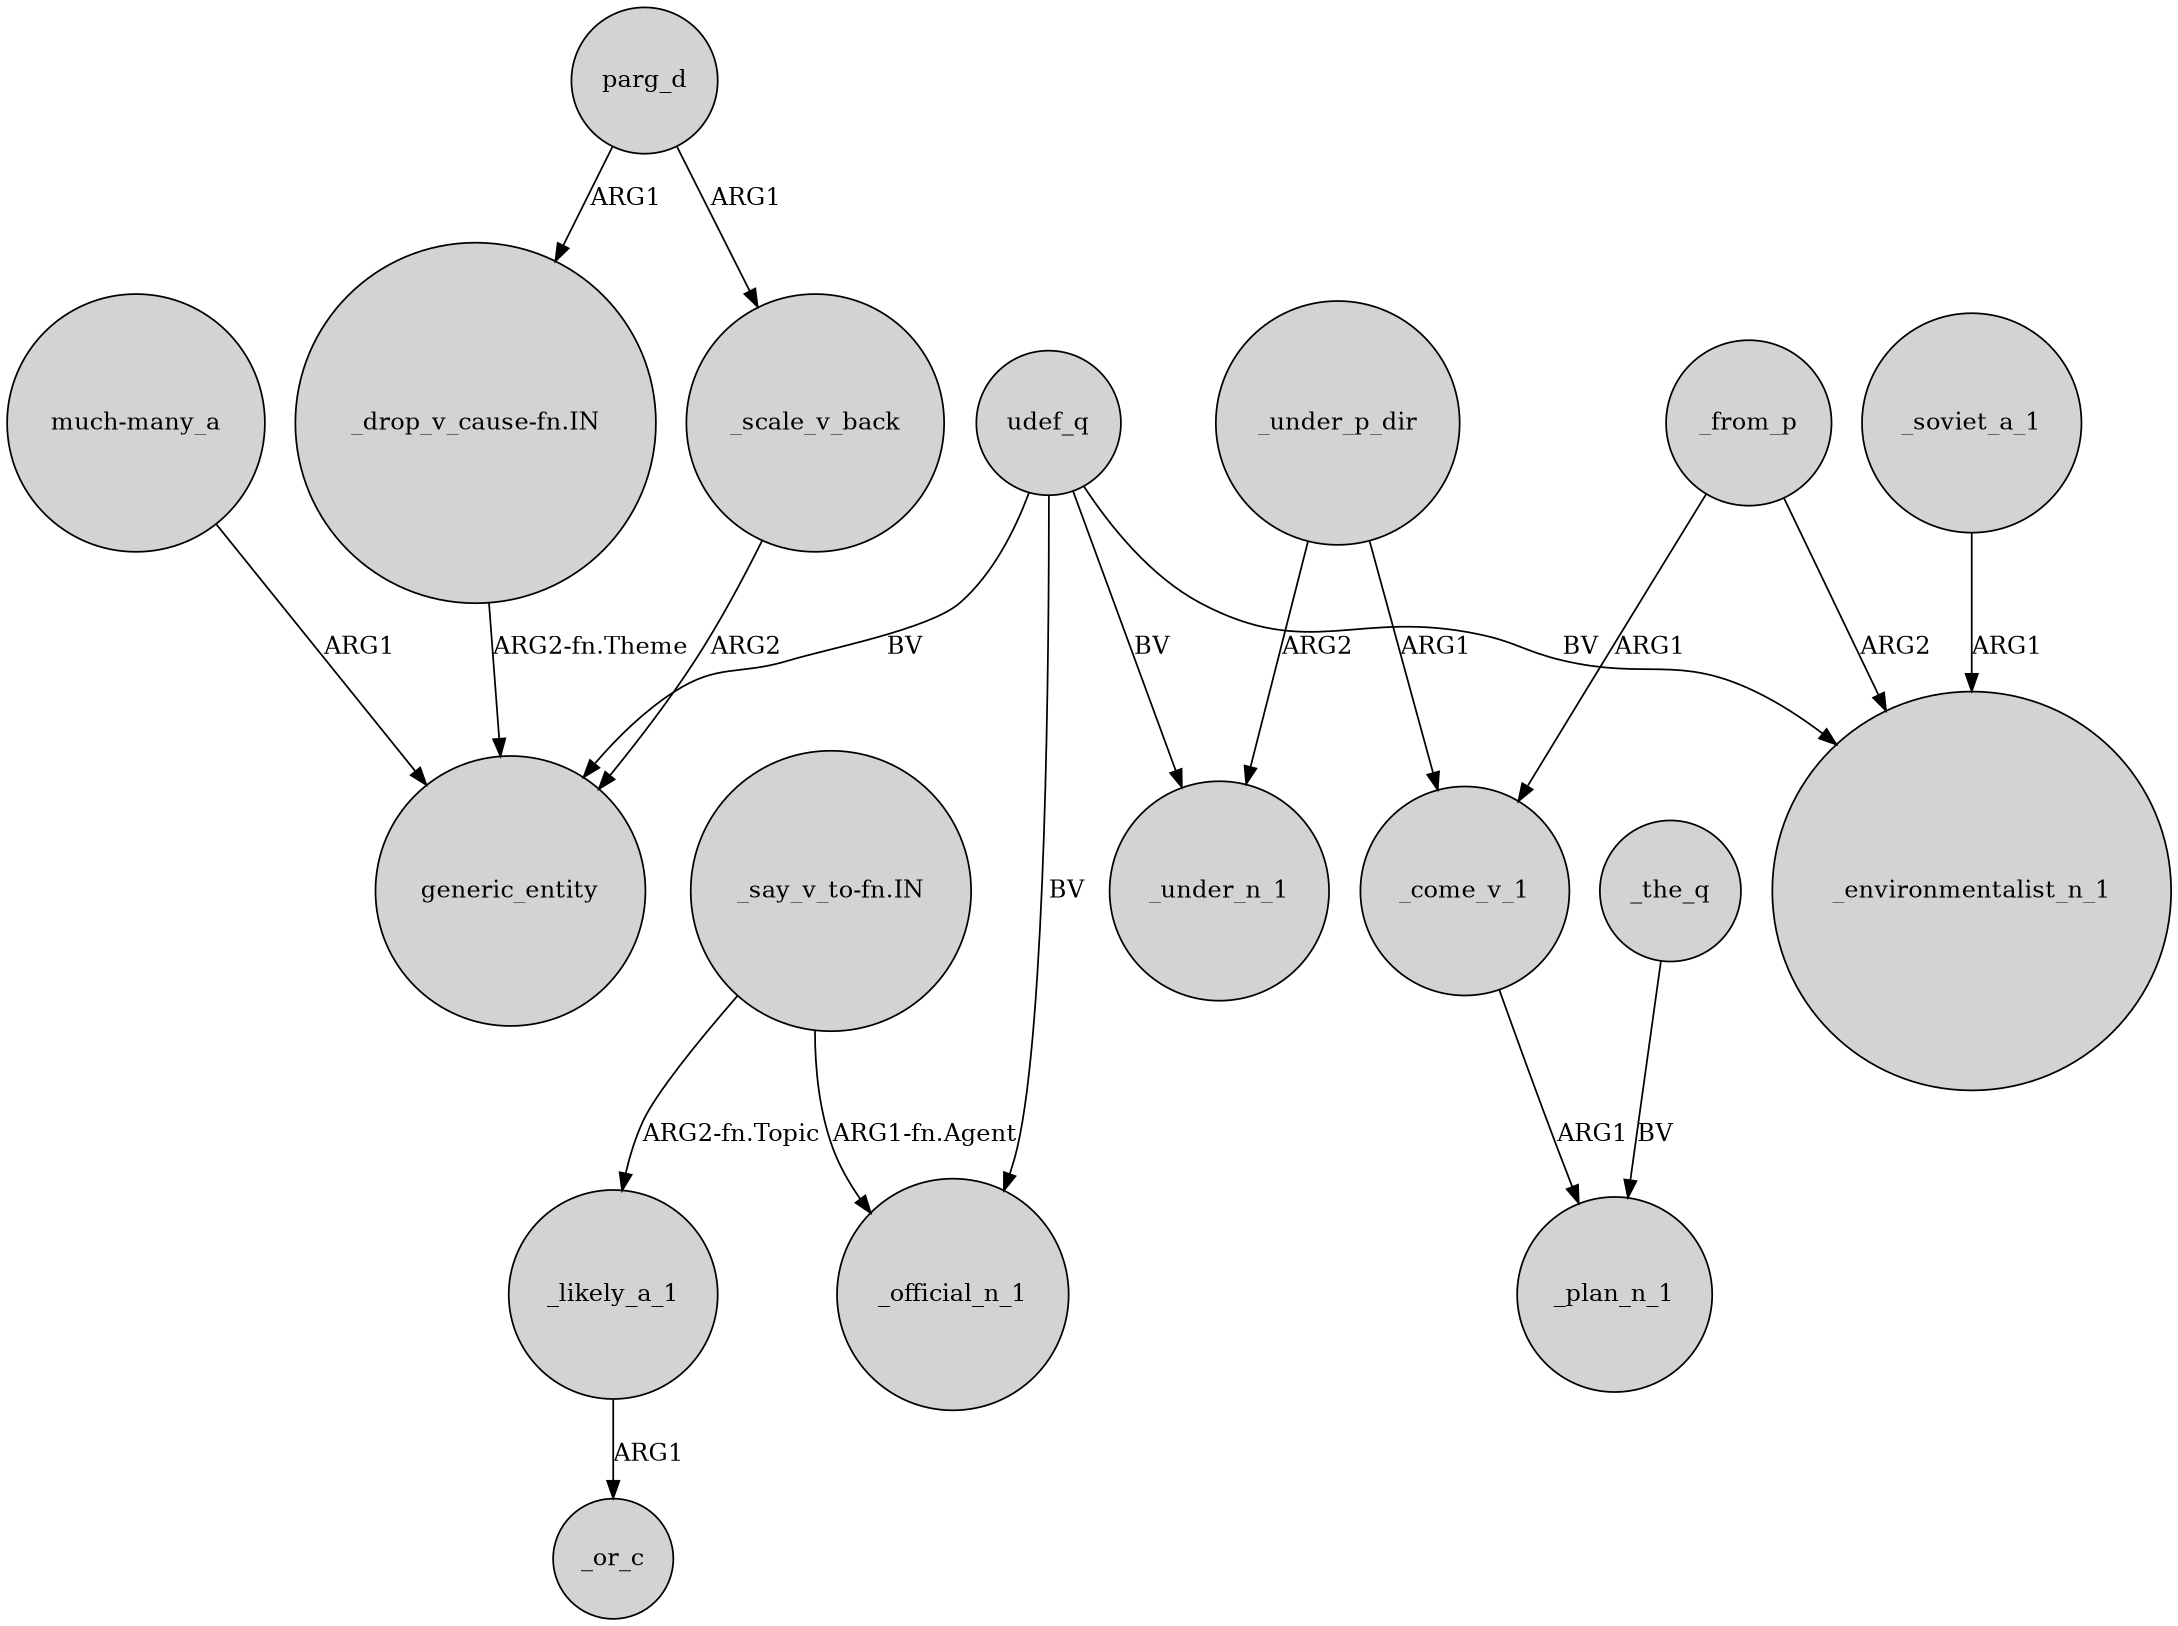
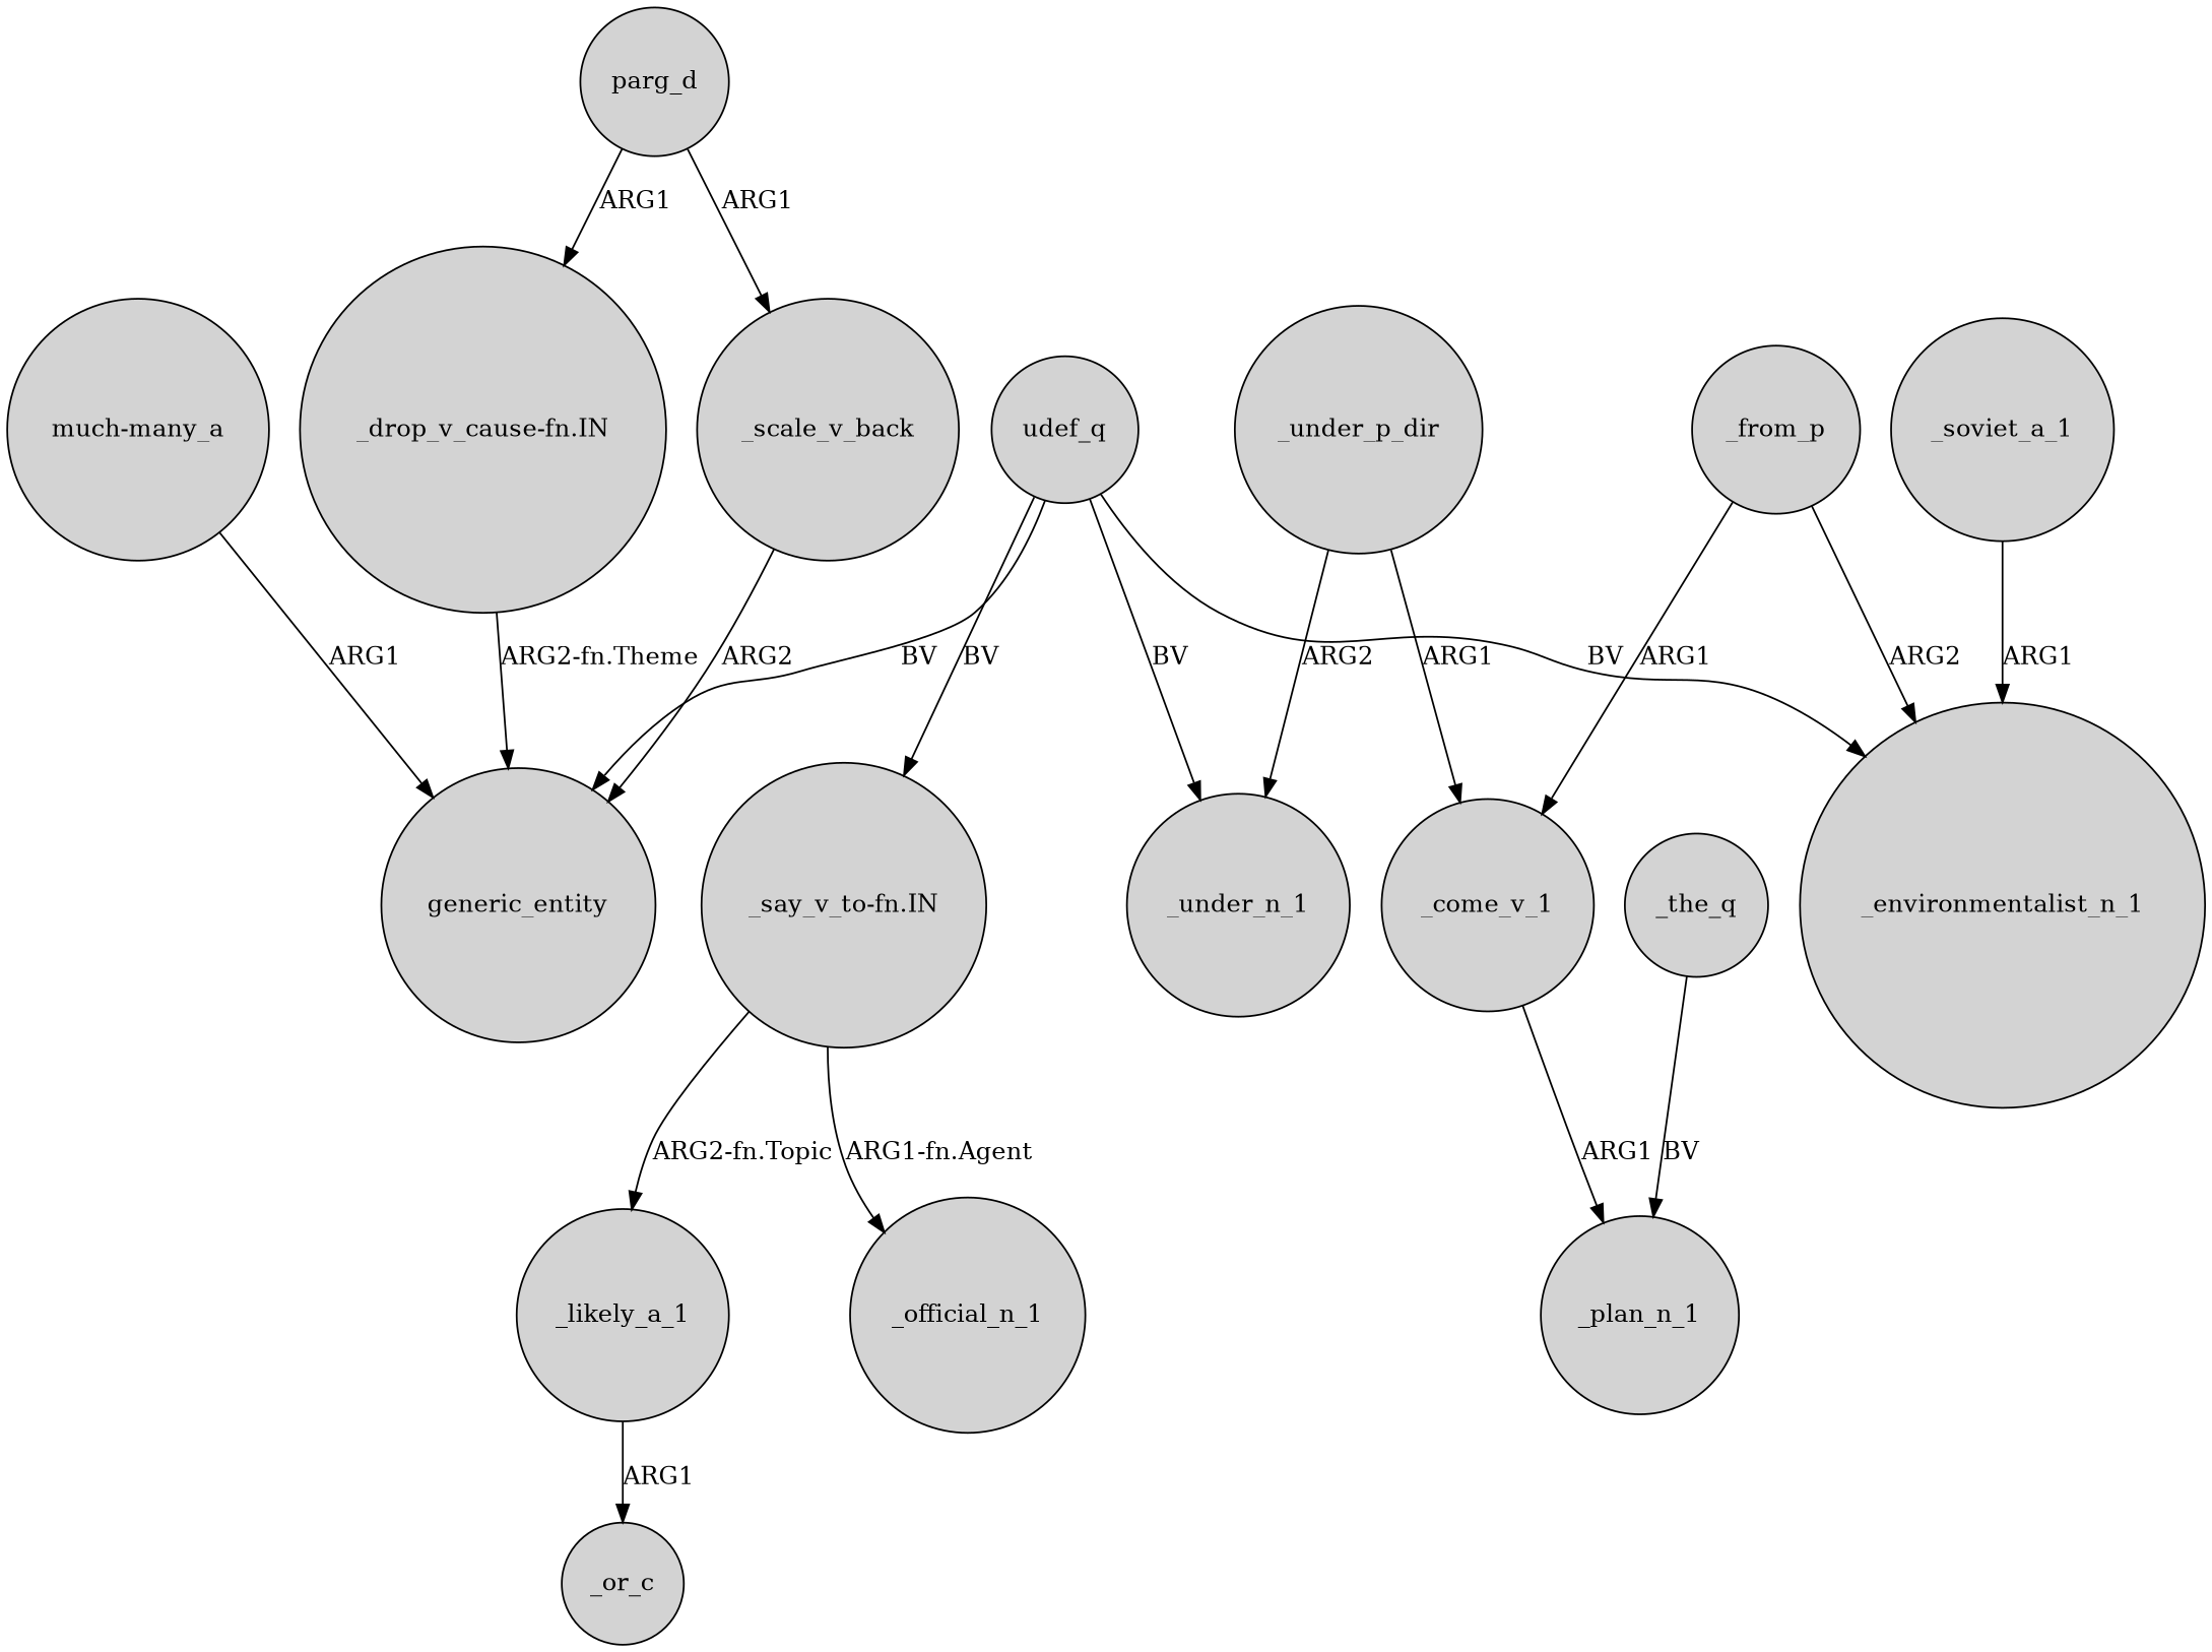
  digraph {
    node [shape=circle style=filled]
    udef_q
    generic_entity
    _official_n_1
    _environmentalist_n_1
    n5 [label=_under_n_1]
    "much-many_a"
    parg_d
    "_drop_v_cause-fn.IN"
    _scale_v_back
    _under_p_dir
    _come_v_1
    _plan_n_1
    "_say_v_to-fn.IN"
    _likely_a_1
    _or_c
    _soviet_a_1
    _the_q
    _from_p
    udef_q -> generic_entity [label=BV]
-   udef_q -> _official_n_1 [label=BV]
+   udef_q -> "_say_v_to-fn.IN" [label=BV]
    udef_q -> _environmentalist_n_1 [label=BV]
    udef_q -> n5 [label=BV]
    "much-many_a" -> generic_entity [label=ARG1]
    parg_d -> "_drop_v_cause-fn.IN" [label=ARG1]
    parg_d -> _scale_v_back [label=ARG1]
    "_drop_v_cause-fn.IN" -> generic_entity [label="ARG2-fn.Theme"]
    _scale_v_back -> generic_entity [label=ARG2]
    _under_p_dir -> n5 [label=ARG2]
    _under_p_dir -> _come_v_1 [label=ARG1]
    _come_v_1 -> _plan_n_1 [label=ARG1]
    "_say_v_to-fn.IN" -> _official_n_1 [label="ARG1-fn.Agent"]
    "_say_v_to-fn.IN" -> _likely_a_1 [label="ARG2-fn.Topic"]
    _likely_a_1 -> _or_c [label=ARG1]
    _soviet_a_1 -> _environmentalist_n_1 [label=ARG1]
    _the_q -> _plan_n_1 [label=BV]
    _from_p -> _environmentalist_n_1 [label=ARG2]
    _from_p -> _come_v_1 [label=ARG1]
  }
